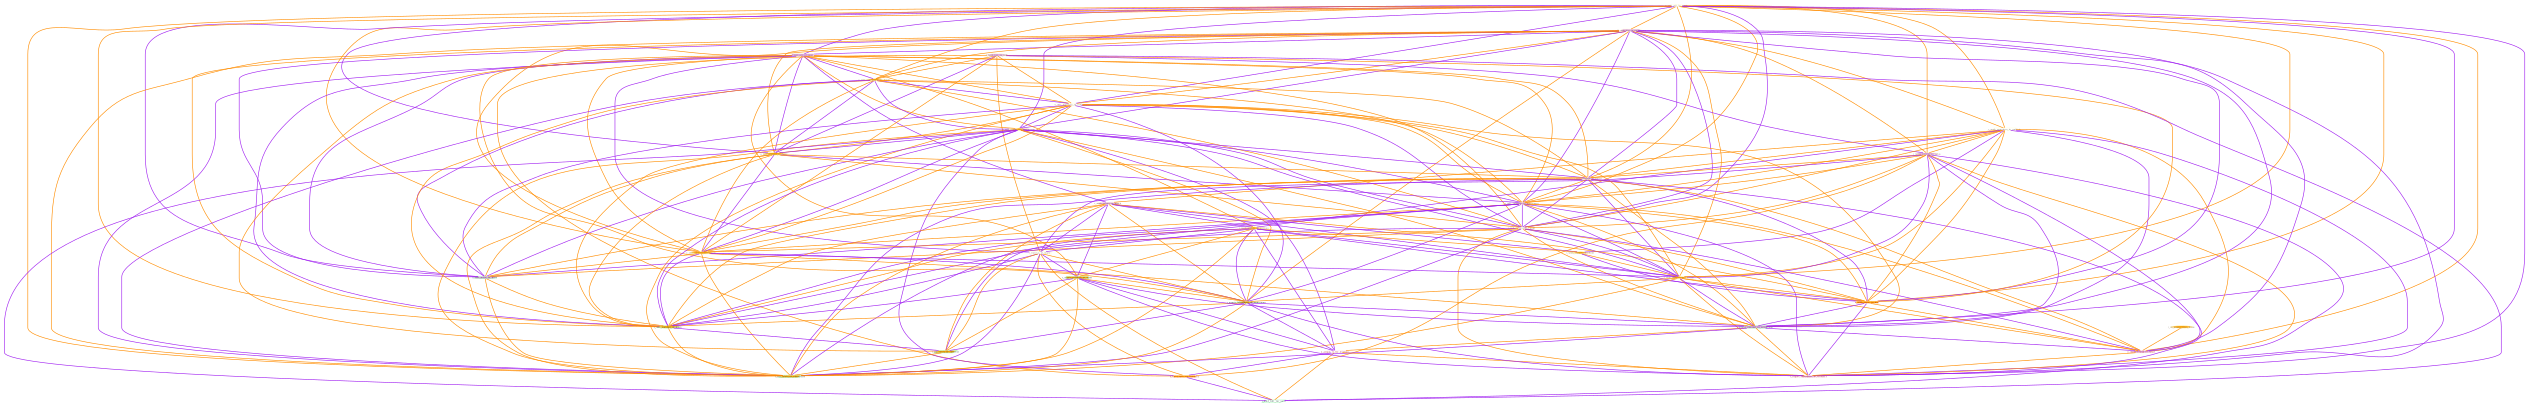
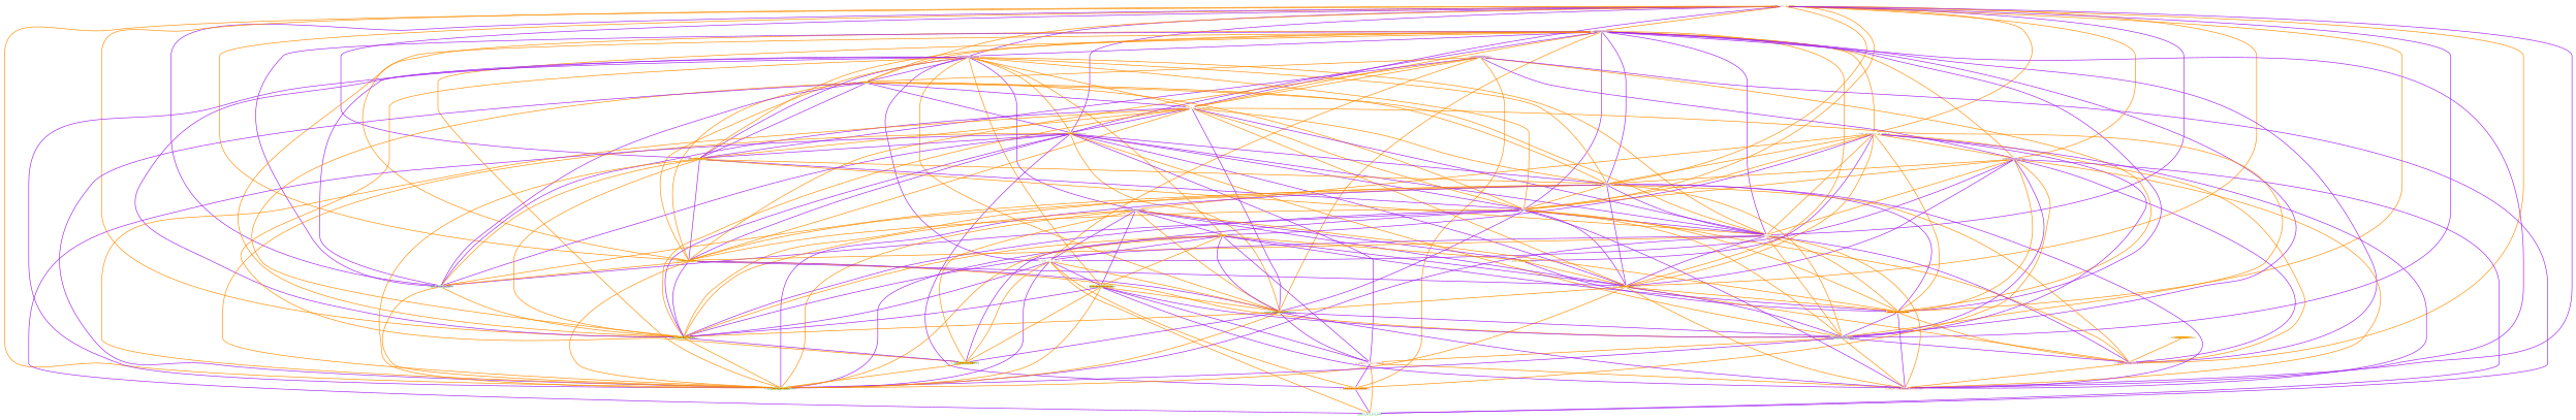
  graph {
    fontname="Fira Sans"
    node [color="#ffffe0" fillcolor=orange fixedsize=true fontcolor="#8b7d6b" fontname="Fira Sans" fontsize=4 shape=diamond style=filled]
    edge [color=darkorange fontname="Fira Sans" w=1]
    "0_sell_all_in_trade " [fillcolor=white height=.06 width=.5]
    "0_sell_machin_in_entitynam " [fillcolor=plum height=.06 shape=parallelogram width=.5]
    "1_sell_all_of_oper " [fillcolor=plum height=.06 shape=box width=.5]
    "1_hold_kei_to_bid " [fillcolor=plum height=.06 shape=ellipse width=.5]
    "0_sell_entitynam_to_buyer " [height=.06 width=.5]
    "0_sell_magazin_to_entitynam " [fillcolor=white height=.06 shape=ellipse width=.5]
    "1_seek_opportun_in_publish " [fillcolor=white height=.06 shape=box width=.5]
    "0_sell_equip_for_entitynam " [height=.06 width=.5]
    "1_us_power_than_those " [height=.06 shape=ellipse width=.5]
    "0_sell_comput_to_bank " [height=.06 shape=ellipse width=.5]
    "1_hold_increas_in_price " [fillcolor=plum height=.06 shape=ellipse width=.5]
    "1_sell_interest_in_build " [fillcolor=plum height=.06 width=.5]
    "1_sell_interest_in_entitynam " [fillcolor=plum height=.06 width=.5]
    "1_seek_mean_of_block " [fillcolor=plum height=.06 shape=ellipse width=.5]
    "1_sell_interest_in_mall " [fillcolor=white height=.06 width=.5]
    "1_seek_claim_of_million " [height=.06 width=.5]
    "0_sell_unit_to_entitynam " [height=.06 shape=ellipse width=.5]
    "1_seek_indict_on_charg " [height=.06 width=.5]
    "1_seek_seat_in_entitynam " [height=.06 width=.5]
    "1_hold_%_of_share " [fillcolor=white height=.06 shape=box width=.5]
    "0_seek_term_in_bid " [color="#fff0f5" fontcolor="#b22222" height=.06 shape=box width=.5]
    "0_us_techniqu_in_heart " [color="#fff0f5" fillcolor=plum fontcolor="#b22222" height=.06 shape=ellipse width=.5]
    "0_acquir_it_for_million " [color="#fff0f5" fillcolor=white fontcolor="#b22222" height=.06 shape=parallelogram width=.5]
    "0_hold_rate_for_advertis " [color="#fff0f5" fontcolor="#b22222" height=.06 shape=box width=.5]
    "0_acquir_laboratori_in_transact " [color="#fff0f5" fillcolor=plum fontcolor="#b22222" height=.06 width=.5]
    "1_acquir_interest_in_entitynam " [color="#BDFCC9" fillcolor=plum fontcolor="#2f4f4f" height=.06 shape=box width=.5]
    "0_sell_stock_at_time " [color="#BDFCC9" fillcolor=plum fontcolor="#2f4f4f" height=.06 shape=ellipse width=.5]
    "1_sell_number_of_share " [color="#BDFCC9" fontcolor="#2f4f4f" height=.06 shape=ellipse width=.5]
    "1_sell_divis_of_entitynam " [color="#BDFCC9" fontcolor="#2f4f4f" height=.06 shape=parallelogram width=.5]
-   "1_acquir_laboratori_of_entitynam " [color="#BDFCC9" fontcolor="#2f4f4f" height=.06 width=.5]
-   "1_acquir_million_of_asset " [color="#BDFCC9" fontcolor="#2f4f4f" height=.06 shape=box width=.5]
+   "1_acquir_laboratori_of_entitynam " [color="#BDFCC9" fontcolor="#2f4f4f" height=.06 width=.5 label="1_acquir_charg_of_entitynam"]
+   "1_acquir_million_of_asset " [color="#BDFCC9" fontcolor="#2f4f4f" height=.06 shape=box width=.5 label="1_reviv_million_of_asset"]
    "1_see_reviv_of_interest " [color="#BDFCC9" fontcolor="#2f4f4f" height=.06 shape=parallelogram width=.5]
    "1_hold_bill_for_year " [color="#BDFCC9" fillcolor=white fontcolor="#2f4f4f" height=.06 shape=parallelogram width=.5]
    subgraph sub_1 {
      "0_sell_all_in_trade "
      "0_sell_machin_in_entitynam "
      "1_sell_all_of_oper "
      "1_hold_kei_to_bid "
      "0_sell_entitynam_to_buyer "
      "0_sell_magazin_to_entitynam "
      "1_seek_opportun_in_publish "
      "0_sell_equip_for_entitynam "
      "1_us_power_than_those "
      "0_sell_comput_to_bank "
      "1_hold_increas_in_price "
      "1_sell_interest_in_build "
      "1_sell_interest_in_entitynam "
      "1_seek_mean_of_block "
      "1_sell_interest_in_mall "
      "1_seek_claim_of_million "
      "0_sell_unit_to_entitynam "
      "1_seek_indict_on_charg "
      "1_seek_seat_in_entitynam "
      "1_hold_%_of_share "
    }
    subgraph sub_2 {
      "0_seek_term_in_bid "
      "0_us_techniqu_in_heart "
      "0_acquir_it_for_million "
      "0_hold_rate_for_advertis "
      "0_acquir_laboratori_in_transact "
    }
    "0_sell_all_in_trade " -- "0_sell_machin_in_entitynam " [w=2]
    "0_sell_all_in_trade " -- "1_sell_all_of_oper " [color=purple w=2]
    "0_sell_all_in_trade " -- "0_sell_entitynam_to_buyer "
    "0_sell_all_in_trade " -- "0_sell_magazin_to_entitynam " [color=purple]
    "0_sell_all_in_trade " -- "1_seek_opportun_in_publish "
    "0_sell_all_in_trade " -- "0_sell_equip_for_entitynam " [color=purple]
    "0_sell_all_in_trade " -- "0_sell_comput_to_bank " [color=purple]
    "0_sell_all_in_trade " -- "1_hold_increas_in_price "
    "0_sell_all_in_trade " -- "1_sell_interest_in_build " [w=2]
    "0_sell_all_in_trade " -- "1_sell_interest_in_entitynam " [w=2]
    "0_sell_all_in_trade " -- "1_sell_interest_in_mall " [color=purple w=2]
    "0_sell_all_in_trade " -- "0_sell_unit_to_entitynam "
    "0_sell_all_in_trade " -- "1_seek_seat_in_entitynam "
    "0_sell_all_in_trade " -- "0_seek_term_in_bid "
    "0_sell_all_in_trade " -- "0_us_techniqu_in_heart "
    "0_sell_all_in_trade " -- "0_acquir_laboratori_in_transact " [color=purple]
    "0_sell_all_in_trade " -- "1_acquir_interest_in_entitynam " [color=purple]
    "0_sell_all_in_trade " -- "0_sell_stock_at_time " [color=purple]
    "0_sell_all_in_trade " -- "1_sell_number_of_share "
    "0_sell_all_in_trade " -- "1_sell_divis_of_entitynam "
    "0_sell_machin_in_entitynam " -- "1_sell_all_of_oper " [color=purple]
    "0_sell_machin_in_entitynam " -- "0_sell_entitynam_to_buyer "
    "0_sell_machin_in_entitynam " -- "0_sell_magazin_to_entitynam " [w=2]
    "0_sell_machin_in_entitynam " -- "1_seek_opportun_in_publish "
    "0_sell_machin_in_entitynam " -- "0_sell_equip_for_entitynam " [color=purple w=2]
    "0_sell_machin_in_entitynam " -- "0_sell_comput_to_bank "
    "0_sell_machin_in_entitynam " -- "1_hold_increas_in_price "
    "0_sell_machin_in_entitynam " -- "1_sell_interest_in_build " [color=purple w=2]
    "0_sell_machin_in_entitynam " -- "1_sell_interest_in_entitynam " [color=purple w=3]
    "0_sell_machin_in_entitynam " -- "1_sell_interest_in_mall " [color=purple w=2]
    "0_sell_machin_in_entitynam " -- "0_sell_unit_to_entitynam " [w=2]
    "0_sell_machin_in_entitynam " -- "1_seek_seat_in_entitynam " [w=2]
    "0_sell_machin_in_entitynam " -- "0_seek_term_in_bid " [color=purple]
    "0_sell_machin_in_entitynam " -- "0_us_techniqu_in_heart " [color=purple]
    "0_sell_machin_in_entitynam " -- "0_acquir_laboratori_in_transact " [color=purple]
    "0_sell_machin_in_entitynam " -- "1_acquir_interest_in_entitynam " [color=purple w=2]
    "0_sell_machin_in_entitynam " -- "0_sell_stock_at_time " [color=purple]
    "0_sell_machin_in_entitynam " -- "1_sell_number_of_share "
    "0_sell_machin_in_entitynam " -- "1_sell_divis_of_entitynam " [w=2]
    "0_sell_machin_in_entitynam " -- "1_acquir_laboratori_of_entitynam "
    "1_sell_all_of_oper " -- "0_sell_entitynam_to_buyer " [color=purple]
    "1_sell_all_of_oper " -- "0_sell_magazin_to_entitynam "
    "1_sell_all_of_oper " -- "0_sell_equip_for_entitynam "
    "1_sell_all_of_oper " -- "0_sell_comput_to_bank " [color=purple]
    "1_sell_all_of_oper " -- "1_sell_interest_in_build "
    "1_sell_all_of_oper " -- "1_sell_interest_in_entitynam "
    "1_sell_all_of_oper " -- "1_seek_mean_of_block " [color=purple]
    "1_sell_all_of_oper " -- "1_sell_interest_in_mall "
    "1_sell_all_of_oper " -- "1_seek_claim_of_million "
    "1_sell_all_of_oper " -- "0_sell_unit_to_entitynam "
    "1_sell_all_of_oper " -- "1_hold_%_of_share " [color=purple]
    "1_sell_all_of_oper " -- "0_sell_stock_at_time " [color=purple]
    "1_sell_all_of_oper " -- "1_sell_number_of_share " [color=purple w=2]
    "1_sell_all_of_oper " -- "1_sell_divis_of_entitynam " [color=purple w=2]
    "1_sell_all_of_oper " -- "1_acquir_laboratori_of_entitynam "
    "1_sell_all_of_oper " -- "1_acquir_million_of_asset "
    "1_sell_all_of_oper " -- "1_see_reviv_of_interest "
    "1_hold_kei_to_bid " -- "0_sell_entitynam_to_buyer "
    "1_hold_kei_to_bid " -- "0_sell_magazin_to_entitynam "
    "1_hold_kei_to_bid " -- "0_sell_comput_to_bank " [color=purple]
    "1_hold_kei_to_bid " -- "1_hold_increas_in_price " [color=purple]
    "1_hold_kei_to_bid " -- "0_sell_unit_to_entitynam "
    "1_hold_kei_to_bid " -- "1_hold_%_of_share "
    "1_hold_kei_to_bid " -- "0_seek_term_in_bid "
    "1_hold_kei_to_bid " -- "0_hold_rate_for_advertis "
    "1_hold_kei_to_bid " -- "1_hold_bill_for_year " [color=purple]
    "0_sell_entitynam_to_buyer " -- "0_sell_magazin_to_entitynam " [color=purple w=2]
    "0_sell_entitynam_to_buyer " -- "0_sell_equip_for_entitynam " [color=purple]
    "0_sell_entitynam_to_buyer " -- "0_sell_comput_to_bank " [color=purple w=2]
    "0_sell_entitynam_to_buyer " -- "1_sell_interest_in_build "
    "0_sell_entitynam_to_buyer " -- "1_sell_interest_in_entitynam "
    "0_sell_entitynam_to_buyer " -- "1_sell_interest_in_mall "
    "0_sell_entitynam_to_buyer " -- "0_sell_unit_to_entitynam " [w=2]
    "0_sell_entitynam_to_buyer " -- "0_sell_stock_at_time " [color=purple]
    "0_sell_entitynam_to_buyer " -- "1_sell_number_of_share "
    "0_sell_entitynam_to_buyer " -- "1_sell_divis_of_entitynam " [color=purple]
    "0_sell_magazin_to_entitynam " -- "0_sell_equip_for_entitynam " [color=purple w=2]
    "0_sell_magazin_to_entitynam " -- "0_sell_comput_to_bank " [w=2]
    "0_sell_magazin_to_entitynam " -- "1_sell_interest_in_build "
    "0_sell_magazin_to_entitynam " -- "1_sell_interest_in_entitynam " [w=2]
    "0_sell_magazin_to_entitynam " -- "1_sell_interest_in_mall " [color=purple]
    "0_sell_magazin_to_entitynam " -- "0_sell_unit_to_entitynam " [w=3]
    "0_sell_magazin_to_entitynam " -- "1_seek_seat_in_entitynam "
    "0_sell_magazin_to_entitynam " -- "1_acquir_interest_in_entitynam "
    "0_sell_magazin_to_entitynam " -- "0_sell_stock_at_time " [color=purple]
    "0_sell_magazin_to_entitynam " -- "1_sell_number_of_share "
    "0_sell_magazin_to_entitynam " -- "1_sell_divis_of_entitynam " [w=2]
    "0_sell_magazin_to_entitynam " -- "1_acquir_laboratori_of_entitynam " [color=purple]
    "1_seek_opportun_in_publish " -- "1_hold_increas_in_price "
    "1_seek_opportun_in_publish " -- "1_sell_interest_in_build "
    "1_seek_opportun_in_publish " -- "1_sell_interest_in_entitynam "
    "1_seek_opportun_in_publish " -- "1_seek_mean_of_block "
    "1_seek_opportun_in_publish " -- "1_sell_interest_in_mall "
    "1_seek_opportun_in_publish " -- "1_seek_claim_of_million " [color=purple]
    "1_seek_opportun_in_publish " -- "1_seek_indict_on_charg " [color=purple]
    "1_seek_opportun_in_publish " -- "1_seek_seat_in_entitynam " [w=2]
    "1_seek_opportun_in_publish " -- "0_seek_term_in_bid " [w=2]
    "1_seek_opportun_in_publish " -- "0_us_techniqu_in_heart "
    "1_seek_opportun_in_publish " -- "0_acquir_laboratori_in_transact " [color=purple]
    "1_seek_opportun_in_publish " -- "1_acquir_interest_in_entitynam " [color=purple]
    "0_sell_equip_for_entitynam " -- "0_sell_comput_to_bank " [color=purple]
    "0_sell_equip_for_entitynam " -- "1_sell_interest_in_build " [color=purple]
    "0_sell_equip_for_entitynam " -- "1_sell_interest_in_entitynam " [color=purple w=2]
    "0_sell_equip_for_entitynam " -- "1_sell_interest_in_mall " [color=purple]
    "0_sell_equip_for_entitynam " -- "0_sell_unit_to_entitynam " [color=purple w=2]
    "0_sell_equip_for_entitynam " -- "1_seek_seat_in_entitynam " [color=purple]
    "0_sell_equip_for_entitynam " -- "0_acquir_it_for_million " [color=purple]
    "0_sell_equip_for_entitynam " -- "0_hold_rate_for_advertis " [color=purple]
    "0_sell_equip_for_entitynam " -- "1_acquir_interest_in_entitynam "
    "0_sell_equip_for_entitynam " -- "0_sell_stock_at_time " [color=purple]
    "0_sell_equip_for_entitynam " -- "1_sell_number_of_share " [color=purple]
    "0_sell_equip_for_entitynam " -- "1_sell_divis_of_entitynam " [w=2]
    "0_sell_equip_for_entitynam " -- "1_acquir_laboratori_of_entitynam "
    "0_sell_equip_for_entitynam " -- "1_hold_bill_for_year " [color=purple]
    "1_us_power_than_those " -- "0_us_techniqu_in_heart "
    "0_sell_comput_to_bank " -- "1_sell_interest_in_build "
    "0_sell_comput_to_bank " -- "1_sell_interest_in_entitynam " [color=purple]
    "0_sell_comput_to_bank " -- "1_sell_interest_in_mall "
    "0_sell_comput_to_bank " -- "0_sell_unit_to_entitynam " [color=purple w=2]
    "0_sell_comput_to_bank " -- "0_sell_stock_at_time "
    "0_sell_comput_to_bank " -- "1_sell_number_of_share "
    "0_sell_comput_to_bank " -- "1_sell_divis_of_entitynam "
    "1_hold_increas_in_price " -- "1_sell_interest_in_build "
    "1_hold_increas_in_price " -- "1_sell_interest_in_entitynam "
    "1_hold_increas_in_price " -- "1_sell_interest_in_mall "
    "1_hold_increas_in_price " -- "1_seek_seat_in_entitynam " [color=purple]
    "1_hold_increas_in_price " -- "1_hold_%_of_share " [color=purple]
    "1_hold_increas_in_price " -- "0_seek_term_in_bid "
    "1_hold_increas_in_price " -- "0_us_techniqu_in_heart " [color=purple]
    "1_hold_increas_in_price " -- "0_hold_rate_for_advertis "
    "1_hold_increas_in_price " -- "0_acquir_laboratori_in_transact "
    "1_hold_increas_in_price " -- "1_acquir_interest_in_entitynam " [color=purple]
    "1_hold_increas_in_price " -- "1_hold_bill_for_year " [color=purple]
    "1_sell_interest_in_build " -- "1_sell_interest_in_entitynam " [w=3]
    "1_sell_interest_in_build " -- "1_sell_interest_in_mall " [color=purple w=3]
    "1_sell_interest_in_build " -- "0_sell_unit_to_entitynam "
    "1_sell_interest_in_build " -- "1_seek_seat_in_entitynam " [color=purple]
    "1_sell_interest_in_build " -- "0_seek_term_in_bid " [color=purple]
    "1_sell_interest_in_build " -- "0_us_techniqu_in_heart "
    "1_sell_interest_in_build " -- "0_acquir_laboratori_in_transact " [color=purple]
    "1_sell_interest_in_build " -- "1_acquir_interest_in_entitynam " [w=2]
    "1_sell_interest_in_build " -- "0_sell_stock_at_time "
    "1_sell_interest_in_build " -- "1_sell_number_of_share "
    "1_sell_interest_in_build " -- "1_sell_divis_of_entitynam " [color=purple]
    "1_sell_interest_in_entitynam " -- "1_sell_interest_in_mall " [color=purple w=3]
    "1_sell_interest_in_entitynam " -- "0_sell_unit_to_entitynam " [w=2]
    "1_sell_interest_in_entitynam " -- "1_seek_seat_in_entitynam " [color=purple w=2]
    "1_sell_interest_in_entitynam " -- "0_seek_term_in_bid "
    "1_sell_interest_in_entitynam " -- "0_us_techniqu_in_heart "
    "1_sell_interest_in_entitynam " -- "0_acquir_laboratori_in_transact " [color=purple]
    "1_sell_interest_in_entitynam " -- "1_acquir_interest_in_entitynam " [w=3]
    "1_sell_interest_in_entitynam " -- "0_sell_stock_at_time " [color=purple]
    "1_sell_interest_in_entitynam " -- "1_sell_number_of_share " [color=purple]
    "1_sell_interest_in_entitynam " -- "1_sell_divis_of_entitynam " [color=purple w=2]
    "1_sell_interest_in_entitynam " -- "1_acquir_laboratori_of_entitynam " [color=purple]
    "1_seek_mean_of_block " -- "1_seek_claim_of_million " [color=purple w=2]
    "1_seek_mean_of_block " -- "1_seek_indict_on_charg " [color=purple]
    "1_seek_mean_of_block " -- "1_seek_seat_in_entitynam " [color=purple]
    "1_seek_mean_of_block " -- "1_hold_%_of_share " [color=purple]
    "1_seek_mean_of_block " -- "0_seek_term_in_bid "
    "1_seek_mean_of_block " -- "1_sell_number_of_share "
    "1_seek_mean_of_block " -- "1_sell_divis_of_entitynam "
    "1_seek_mean_of_block " -- "1_acquir_laboratori_of_entitynam "
    "1_seek_mean_of_block " -- "1_acquir_million_of_asset " [color=purple]
    "1_seek_mean_of_block " -- "1_see_reviv_of_interest "
    "1_sell_interest_in_mall " -- "0_sell_unit_to_entitynam "
    "1_sell_interest_in_mall " -- "1_seek_seat_in_entitynam " [color=purple]
    "1_sell_interest_in_mall " -- "0_seek_term_in_bid "
    "1_sell_interest_in_mall " -- "0_us_techniqu_in_heart " [color=purple]
    "1_sell_interest_in_mall " -- "0_acquir_laboratori_in_transact "
    "1_sell_interest_in_mall " -- "1_acquir_interest_in_entitynam " [w=2]
-   "1_sell_interest_in_mall " -- "0_sell_stock_at_time "
    "1_sell_interest_in_mall " -- "1_sell_number_of_share " [color=purple]
    "1_sell_interest_in_mall " -- "1_sell_divis_of_entitynam " [color=purple]
    "1_seek_claim_of_million " -- "1_seek_indict_on_charg "
    "1_seek_claim_of_million " -- "1_seek_seat_in_entitynam " [color=purple]
    "1_seek_claim_of_million " -- "1_hold_%_of_share " [color=purple]
    "1_seek_claim_of_million " -- "0_seek_term_in_bid " [color=purple]
    "1_seek_claim_of_million " -- "0_acquir_it_for_million " [color=purple]
    "1_seek_claim_of_million " -- "1_sell_number_of_share "
    "1_seek_claim_of_million " -- "1_sell_divis_of_entitynam "
    "1_seek_claim_of_million " -- "1_acquir_laboratori_of_entitynam " [color=purple]
    "1_seek_claim_of_million " -- "1_acquir_million_of_asset "
    "1_seek_claim_of_million " -- "1_see_reviv_of_interest " [color=purple]
    "0_sell_unit_to_entitynam " -- "1_seek_seat_in_entitynam " [color=purple]
    "0_sell_unit_to_entitynam " -- "1_acquir_interest_in_entitynam "
    "0_sell_unit_to_entitynam " -- "0_sell_stock_at_time "
    "0_sell_unit_to_entitynam " -- "1_sell_number_of_share " [color=purple]
    "0_sell_unit_to_entitynam " -- "1_sell_divis_of_entitynam " [w=2]
    "0_sell_unit_to_entitynam " -- "1_acquir_laboratori_of_entitynam " [color=purple]
    "1_seek_indict_on_charg " -- "1_seek_seat_in_entitynam "
    "1_seek_indict_on_charg " -- "0_seek_term_in_bid " [color=purple]
    "1_seek_seat_in_entitynam " -- "0_seek_term_in_bid " [w=2]
    "1_seek_seat_in_entitynam " -- "0_us_techniqu_in_heart "
    "1_seek_seat_in_entitynam " -- "0_acquir_laboratori_in_transact "
    "1_seek_seat_in_entitynam " -- "1_acquir_interest_in_entitynam " [color=purple w=2]
    "1_seek_seat_in_entitynam " -- "1_sell_divis_of_entitynam "
    "1_seek_seat_in_entitynam " -- "1_acquir_laboratori_of_entitynam "
    "1_hold_%_of_share " -- "0_hold_rate_for_advertis "
    "1_hold_%_of_share " -- "1_sell_number_of_share " [color=purple w=2]
    "1_hold_%_of_share " -- "1_sell_divis_of_entitynam " [color=purple]
    "1_hold_%_of_share " -- "1_acquir_laboratori_of_entitynam "
    "1_hold_%_of_share " -- "1_acquir_million_of_asset " [color=purple]
    "1_hold_%_of_share " -- "1_see_reviv_of_interest "
    "1_hold_%_of_share " -- "1_hold_bill_for_year "
    "0_seek_term_in_bid " -- "0_us_techniqu_in_heart "
    "0_seek_term_in_bid " -- "0_acquir_laboratori_in_transact " [color=purple]
    "0_seek_term_in_bid " -- "1_acquir_interest_in_entitynam " [color=purple]
    "0_us_techniqu_in_heart " -- "0_acquir_laboratori_in_transact "
    "0_acquir_it_for_million " -- "0_hold_rate_for_advertis " [color=purple]
    "0_acquir_it_for_million " -- "0_acquir_laboratori_in_transact "
    "0_acquir_it_for_million " -- "1_hold_bill_for_year "
    "0_hold_rate_for_advertis " -- "1_hold_bill_for_year " [color=purple w=2]
    "1_acquir_interest_in_entitynam " -- "0_us_techniqu_in_heart " [color=purple]
    "1_acquir_interest_in_entitynam " -- "0_acquir_it_for_million "
    "1_acquir_interest_in_entitynam " -- "0_acquir_laboratori_in_transact " [w=2]
    "1_acquir_interest_in_entitynam " -- "1_sell_divis_of_entitynam " [color=purple]
    "0_sell_stock_at_time " -- "1_sell_number_of_share "
    "0_sell_stock_at_time " -- "1_sell_divis_of_entitynam "
    "1_sell_number_of_share " -- "1_sell_divis_of_entitynam " [w=2]
    "1_sell_number_of_share " -- "1_see_reviv_of_interest " [color=purple]
    "1_acquir_laboratori_of_entitynam " -- "0_acquir_it_for_million " [color=purple]
    "1_acquir_laboratori_of_entitynam " -- "0_acquir_laboratori_in_transact " [color=purple w=2]
    "1_acquir_laboratori_of_entitynam " -- "1_acquir_interest_in_entitynam " [color=purple w=2]
    "1_acquir_laboratori_of_entitynam " -- "1_sell_number_of_share "
    "1_acquir_laboratori_of_entitynam " -- "1_sell_divis_of_entitynam " [w=2]
    "1_acquir_laboratori_of_entitynam " -- "1_see_reviv_of_interest " [color=purple]
    "1_acquir_million_of_asset " -- "0_acquir_it_for_million " [color=purple]
    "1_acquir_million_of_asset " -- "0_acquir_laboratori_in_transact " [color=purple]
    "1_acquir_million_of_asset " -- "1_acquir_interest_in_entitynam " [color=purple]
    "1_acquir_million_of_asset " -- "1_sell_number_of_share " [color=purple]
    "1_acquir_million_of_asset " -- "1_sell_divis_of_entitynam "
    "1_acquir_million_of_asset " -- "1_acquir_laboratori_of_entitynam " [w=2]
    "1_acquir_million_of_asset " -- "1_see_reviv_of_interest "
    "1_see_reviv_of_interest " -- "1_sell_divis_of_entitynam "
  }
